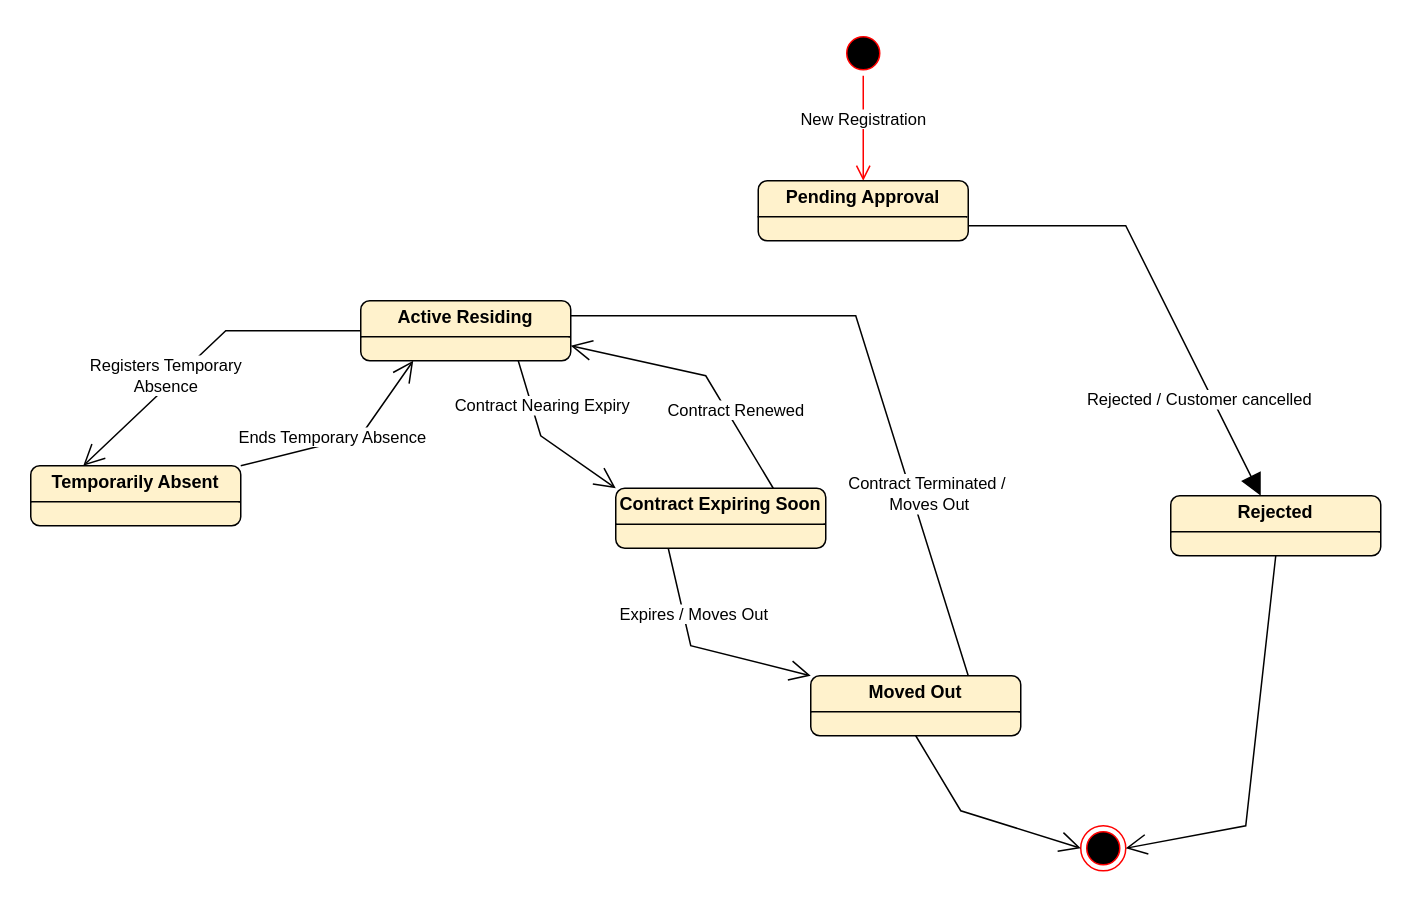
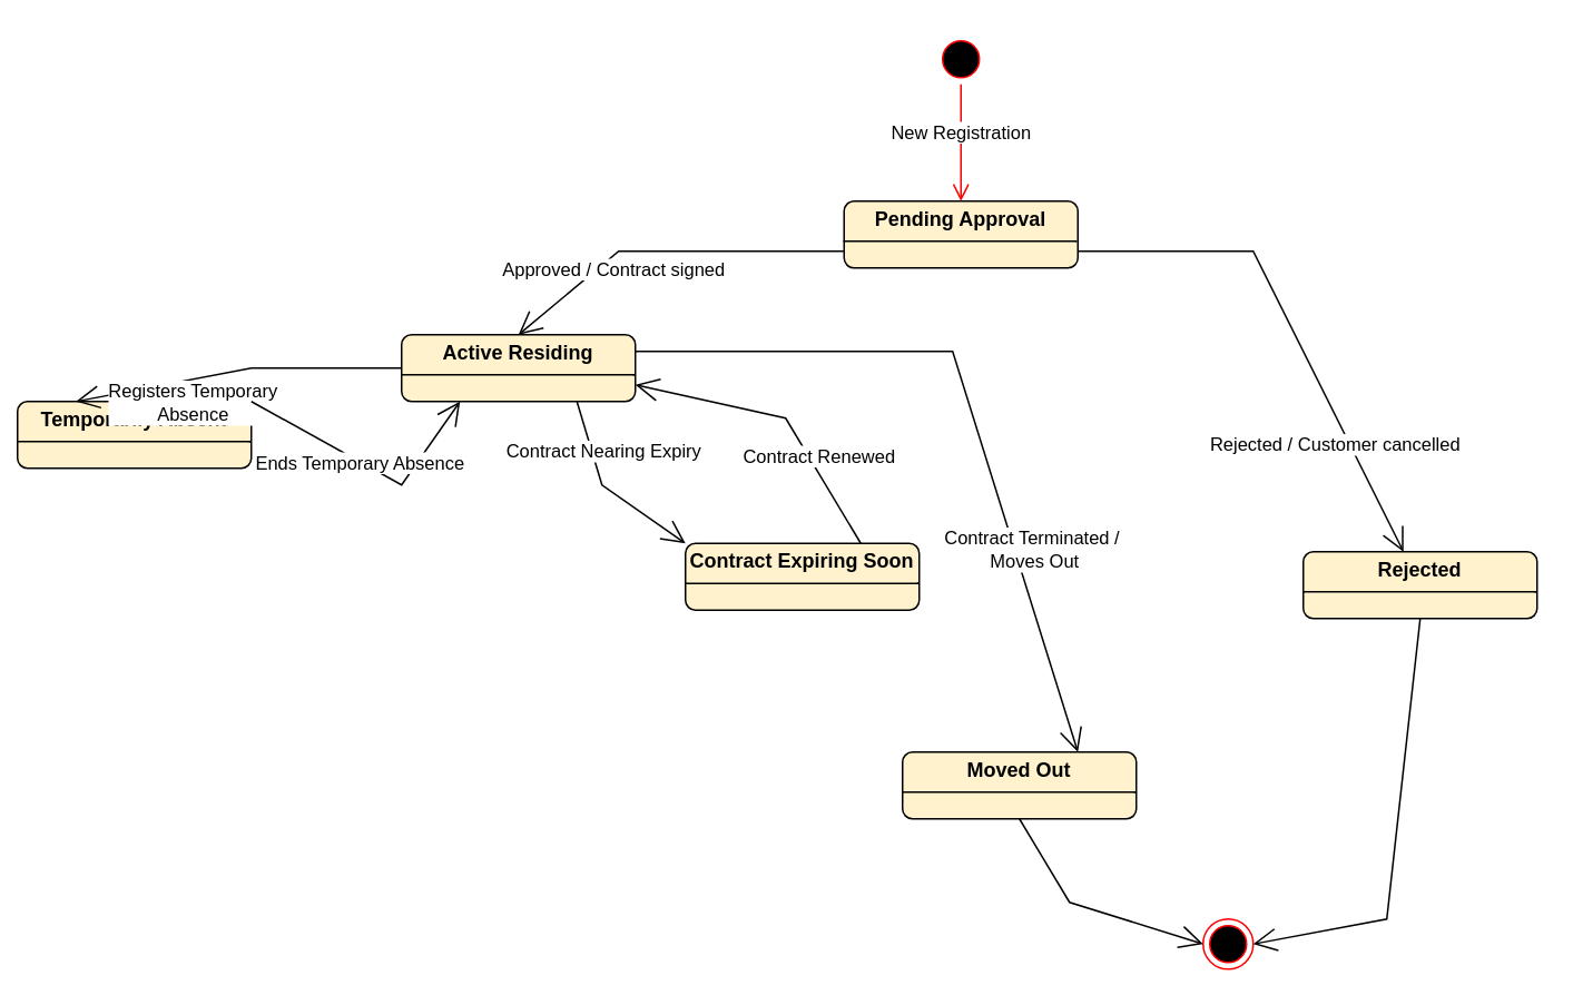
  <mxCell id="0" />
  <mxCell id="1" parent="0" />
  <mxCell id="2" value="" style="ellipse;html=1;shape=startState;fillColor=#000000;strokeColor=#ff0000;" vertex="1" parent="1"><mxGeometry x="560" y="20" width="30" height="30" as="geometry" /></mxCell>
  <mxCell id="3" value="" style="edgeStyle=orthogonalEdgeStyle;html=1;verticalAlign=bottom;endArrow=open;endSize=8;strokeColor=#ff0000;rounded=0;entryX=0.5;entryY=0;entryDx=0;entryDy=0;" edge="1" source="2" parent="1" target="5"><mxGeometry relative="1" as="geometry"><mxPoint x="575" y="130" as="targetPoint" /></mxGeometry></mxCell>
  <mxCell id="4" value="New Registration" style="edgeLabel;html=1;align=center;verticalAlign=middle;resizable=0;points=[];" vertex="1" connectable="0" parent="3"><mxGeometry x="-0.187" y="-1" relative="1" as="geometry"><mxPoint as="offset" /></mxGeometry></mxCell>
  <mxCell id="5" value="&lt;p style=&quot;margin:0px;margin-top:4px;text-align:center;&quot;&gt;&lt;b&gt;Pending Approval&lt;/b&gt;&lt;/p&gt;&lt;hr size=&quot;1&quot; style=&quot;border-style:solid;&quot;&gt;&lt;div style=&quot;height:2px;&quot;&gt;&lt;/div&gt;" style="verticalAlign=top;align=left;overflow=fill;html=1;whiteSpace=wrap;rounded=1;fillColor=#fff2cc;strokeColor=light-dark(#000000, #6d5100);" vertex="1" parent="1"><mxGeometry x="505" y="120" width="140" height="40" as="geometry" /></mxCell>
  <mxCell id="6" value="&lt;p style=&quot;margin:0px;margin-top:4px;text-align:center;&quot;&gt;&lt;b&gt;Active Residing&lt;/b&gt;&lt;/p&gt;&lt;hr size=&quot;1&quot; style=&quot;border-style:solid;&quot;&gt;&lt;div style=&quot;height:2px;&quot;&gt;&lt;/div&gt;" style="verticalAlign=top;align=left;overflow=fill;html=1;whiteSpace=wrap;rounded=1;fillColor=#fff2cc;strokeColor=light-dark(#000000, #6d5100);" vertex="1" parent="1"><mxGeometry x="240" y="200" width="140" height="40" as="geometry" /></mxCell>
- <mxCell id="7" value="&lt;p style=&quot;margin:0px;margin-top:4px;text-align:center;&quot;&gt;&lt;b&gt;Temporarily Absent&lt;/b&gt;&lt;/p&gt;&lt;hr size=&quot;1&quot; style=&quot;border-style:solid;&quot;&gt;&lt;div style=&quot;height:2px;&quot;&gt;&lt;/div&gt;" style="verticalAlign=top;align=left;overflow=fill;html=1;whiteSpace=wrap;rounded=1;fillColor=#fff2cc;strokeColor=light-dark(#000000, #6d5100);" vertex="1" parent="1"><mxGeometry x="20" y="310" width="140" height="40" as="geometry" /></mxCell>
+ <mxCell id="7" value="&lt;p style=&quot;margin:0px;margin-top:4px;text-align:center;&quot;&gt;&lt;b&gt;Temporarily Absent&lt;/b&gt;&lt;/p&gt;&lt;hr size=&quot;1&quot; style=&quot;border-style:solid;&quot;&gt;&lt;div style=&quot;height:2px;&quot;&gt;&lt;/div&gt;" style="verticalAlign=top;align=left;overflow=fill;html=1;whiteSpace=wrap;rounded=1;fillColor=#fff2cc;strokeColor=light-dark(#000000, #6d5100);" vertex="1" parent="1"><mxGeometry x="10" y="240" width="140" height="40" as="geometry" /></mxCell>
  <mxCell id="8" value="&lt;p style=&quot;margin:0px;margin-top:4px;text-align:center;&quot;&gt;&lt;b&gt;Contract Expiring Soon&lt;/b&gt;&lt;/p&gt;&lt;hr size=&quot;1&quot; style=&quot;border-style:solid;&quot;&gt;&lt;div style=&quot;height:2px;&quot;&gt;&lt;/div&gt;" style="verticalAlign=top;align=left;overflow=fill;html=1;whiteSpace=wrap;rounded=1;fillColor=#fff2cc;strokeColor=light-dark(#000000, #6d5100);" vertex="1" parent="1"><mxGeometry x="410" y="325" width="140" height="40" as="geometry" /></mxCell>
  <mxCell id="9" value="&lt;p style=&quot;margin:0px;margin-top:4px;text-align:center;&quot;&gt;&lt;b&gt;Moved Out&lt;/b&gt;&lt;/p&gt;&lt;hr size=&quot;1&quot; style=&quot;border-style:solid;&quot;&gt;&lt;div style=&quot;height:2px;&quot;&gt;&lt;/div&gt;" style="verticalAlign=top;align=left;overflow=fill;html=1;whiteSpace=wrap;rounded=1;fillColor=#fff2cc;strokeColor=light-dark(#000000, #6d5100);" vertex="1" parent="1"><mxGeometry x="540" y="450" width="140" height="40" as="geometry" /></mxCell>
  <mxCell id="10" value="&lt;p style=&quot;margin:0px;margin-top:4px;text-align:center;&quot;&gt;&lt;b&gt;Rejected&lt;/b&gt;&lt;/p&gt;&lt;hr size=&quot;1&quot; style=&quot;border-style:solid;&quot;&gt;&lt;div style=&quot;height:2px;&quot;&gt;&lt;/div&gt;" style="verticalAlign=top;align=left;overflow=fill;html=1;whiteSpace=wrap;rounded=1;fillColor=#fff2cc;strokeColor=light-dark(#000000, #6d5100);" vertex="1" parent="1"><mxGeometry x="780" y="330" width="140" height="40" as="geometry" /></mxCell>
- <mxCell id="13" value="" style="endArrow=block;endFill=1;endSize=12;html=1;rounded=0;exitX=1;exitY=0.75;exitDx=0;exitDy=0;" edge="1" parent="1" source="5" target="10"><mxGeometry width="160" relative="1" as="geometry"><mxPoint x="905" y="190" as="sourcePoint" /><mxPoint x="710" y="240" as="targetPoint" /><Array as="points"><mxPoint x="750" y="150" /></Array></mxGeometry></mxCell>
+ <mxCell id="11" value="" style="endArrow=open;endFill=1;endSize=12;html=1;rounded=0;exitX=0;exitY=0.75;exitDx=0;exitDy=0;entryX=0.5;entryY=0;entryDx=0;entryDy=0;" edge="1" parent="1" source="5" target="6"><mxGeometry width="160" relative="1" as="geometry"><mxPoint x="520" y="240" as="sourcePoint" /><mxPoint x="680" y="240" as="targetPoint" /><Array as="points"><mxPoint x="370" y="150" /></Array></mxGeometry></mxCell>
+ <mxCell id="12" value="Approved / Contract signed" style="edgeLabel;html=1;align=center;verticalAlign=middle;resizable=0;points=[];" vertex="1" connectable="0" parent="11"><mxGeometry x="-0.028" y="3" relative="1" as="geometry"><mxPoint x="-35" y="7" as="offset" /></mxGeometry></mxCell>
+ <mxCell id="13" value="" style="endArrow=open;endFill=1;endSize=12;html=1;rounded=0;exitX=1;exitY=0.75;exitDx=0;exitDy=0;" edge="1" parent="1" source="5" target="10"><mxGeometry width="160" relative="1" as="geometry"><mxPoint x="905" y="190" as="sourcePoint" /><mxPoint x="710" y="240" as="targetPoint" /><Array as="points"><mxPoint x="750" y="150" /></Array></mxGeometry></mxCell>
  <mxCell id="14" value="Rejected / Customer cancelled" style="edgeLabel;html=1;align=center;verticalAlign=middle;resizable=0;points=[];" vertex="1" connectable="0" parent="13"><mxGeometry x="-0.028" y="3" relative="1" as="geometry"><mxPoint x="26" y="77" as="offset" /></mxGeometry></mxCell>
  <mxCell id="15" value="" style="endArrow=open;endFill=1;endSize=12;html=1;rounded=0;exitX=0.75;exitY=1;exitDx=0;exitDy=0;entryX=0;entryY=0;entryDx=0;entryDy=0;" edge="1" parent="1" source="6" target="8"><mxGeometry width="160" relative="1" as="geometry"><mxPoint x="455" y="290" as="sourcePoint" /><mxPoint x="260" y="340" as="targetPoint" /><Array as="points"><mxPoint x="360" y="290" /></Array></mxGeometry></mxCell>
  <mxCell id="16" value="Contract Nearing Expiry" style="edgeLabel;html=1;align=center;verticalAlign=middle;resizable=0;points=[];" vertex="1" connectable="0" parent="15"><mxGeometry x="-0.028" y="3" relative="1" as="geometry"><mxPoint x="-4" y="-20" as="offset" /></mxGeometry></mxCell>
- <mxCell id="17" value="" style="endArrow=none;endFill=1;endSize=12;html=1;rounded=0;exitX=1;exitY=0.25;exitDx=0;exitDy=0;entryX=0.75;entryY=0;entryDx=0;entryDy=0;" edge="1" parent="1" source="6" target="9"><mxGeometry width="160" relative="1" as="geometry"><mxPoint x="470" y="230" as="sourcePoint" /><mxPoint x="699" y="530" as="targetPoint" /><Array as="points"><mxPoint x="570" y="210" /></Array></mxGeometry></mxCell>
+ <mxCell id="17" value="" style="endArrow=open;endFill=1;endSize=12;html=1;rounded=0;exitX=1;exitY=0.25;exitDx=0;exitDy=0;entryX=0.75;entryY=0;entryDx=0;entryDy=0;" edge="1" parent="1" source="6" target="9"><mxGeometry width="160" relative="1" as="geometry"><mxPoint x="470" y="230" as="sourcePoint" /><mxPoint x="699" y="530" as="targetPoint" /><Array as="points"><mxPoint x="570" y="210" /></Array></mxGeometry></mxCell>
  <mxCell id="18" value="Contract Terminated /&amp;nbsp;&lt;div&gt;Moves Out&lt;/div&gt;" style="edgeLabel;html=1;align=center;verticalAlign=middle;resizable=0;points=[];" vertex="1" connectable="0" parent="17"><mxGeometry x="-0.028" y="3" relative="1" as="geometry"><mxPoint x="38" y="96" as="offset" /></mxGeometry></mxCell>
  <mxCell id="19" value="" style="endArrow=open;endFill=1;endSize=12;html=1;rounded=0;exitX=0.75;exitY=0;exitDx=0;exitDy=0;entryX=1;entryY=0.75;entryDx=0;entryDy=0;" edge="1" parent="1" source="8" target="6"><mxGeometry width="160" relative="1" as="geometry"><mxPoint x="460" y="180" as="sourcePoint" /><mxPoint x="550" y="250" as="targetPoint" /><Array as="points"><mxPoint x="470" y="250" /></Array></mxGeometry></mxCell>
  <mxCell id="20" value="Contract Renewed" style="edgeLabel;html=1;align=center;verticalAlign=middle;resizable=0;points=[];" vertex="1" connectable="0" parent="19"><mxGeometry x="-0.028" y="3" relative="1" as="geometry"><mxPoint x="20" y="19" as="offset" /></mxGeometry></mxCell>
- <mxCell id="21" value="" style="endArrow=open;endFill=1;endSize=12;html=1;rounded=0;exitX=0.25;exitY=1;exitDx=0;exitDy=0;entryX=0;entryY=0;entryDx=0;entryDy=0;" edge="1" parent="1" source="8" target="9"><mxGeometry width="160" relative="1" as="geometry"><mxPoint x="450" y="350" as="sourcePoint" /><mxPoint x="530" y="430" as="targetPoint" /><Array as="points"><mxPoint x="460" y="430" /></Array></mxGeometry></mxCell>
- <mxCell id="22" value="Expires / Moves Out" style="edgeLabel;html=1;align=center;verticalAlign=middle;resizable=0;points=[];" vertex="1" connectable="0" parent="21"><mxGeometry x="-0.028" y="3" relative="1" as="geometry"><mxPoint x="-4" y="-20" as="offset" /></mxGeometry></mxCell>
  <mxCell id="23" value="" style="ellipse;html=1;shape=endState;fillColor=#000000;strokeColor=#ff0000;" vertex="1" parent="1"><mxGeometry x="720" y="550" width="30" height="30" as="geometry" /></mxCell>
  <mxCell id="24" value="" style="endArrow=open;endFill=1;endSize=12;html=1;rounded=0;exitX=0.5;exitY=1;exitDx=0;exitDy=0;entryX=0;entryY=0.5;entryDx=0;entryDy=0;" edge="1" parent="1" source="9" target="23"><mxGeometry width="160" relative="1" as="geometry"><mxPoint x="620" y="500" as="sourcePoint" /><mxPoint x="735" y="600" as="targetPoint" /><Array as="points"><mxPoint x="640" y="540" /></Array></mxGeometry></mxCell>
  <mxCell id="25" value="" style="endArrow=open;endFill=1;endSize=12;html=1;rounded=0;exitX=0.5;exitY=1;exitDx=0;exitDy=0;entryX=1;entryY=0.5;entryDx=0;entryDy=0;" edge="1" parent="1" source="10" target="23"><mxGeometry width="160" relative="1" as="geometry"><mxPoint x="840" y="505" as="sourcePoint" /><mxPoint x="940" y="580" as="targetPoint" /><Array as="points"><mxPoint x="830" y="550" /></Array></mxGeometry></mxCell>
  <mxCell id="26" value="" style="endArrow=open;endFill=1;endSize=12;html=1;rounded=0;exitX=0;exitY=0.5;exitDx=0;exitDy=0;entryX=0.25;entryY=0;entryDx=0;entryDy=0;" edge="1" parent="1" source="6" target="7"><mxGeometry width="160" relative="1" as="geometry"><mxPoint x="70" y="170" as="sourcePoint" /><mxPoint x="160" y="240" as="targetPoint" /><Array as="points"><mxPoint x="150" y="220" /></Array></mxGeometry></mxCell>
  <mxCell id="27" value="Registers Temporary&lt;div&gt;Absence&lt;/div&gt;" style="edgeLabel;html=1;align=center;verticalAlign=middle;resizable=0;points=[];" vertex="1" connectable="0" parent="26"><mxGeometry x="-0.028" y="3" relative="1" as="geometry"><mxPoint x="-30" y="16" as="offset" /></mxGeometry></mxCell>
  <mxCell id="28" value="" style="endArrow=open;endFill=1;endSize=12;html=1;rounded=0;exitX=1;exitY=0;exitDx=0;exitDy=0;entryX=0.25;entryY=1;entryDx=0;entryDy=0;" edge="1" parent="1" source="7" target="6"><mxGeometry width="160" relative="1" as="geometry"><mxPoint x="315" y="330" as="sourcePoint" /><mxPoint x="190" y="250" as="targetPoint" /><Array as="points"><mxPoint x="240" y="290" /></Array></mxGeometry></mxCell>
  <mxCell id="29" value="Ends Temporary Absence" style="edgeLabel;html=1;align=center;verticalAlign=middle;resizable=0;points=[];" vertex="1" connectable="0" parent="28"><mxGeometry x="-0.028" y="3" relative="1" as="geometry"><mxPoint x="-7" as="offset" /></mxGeometry></mxCell>
